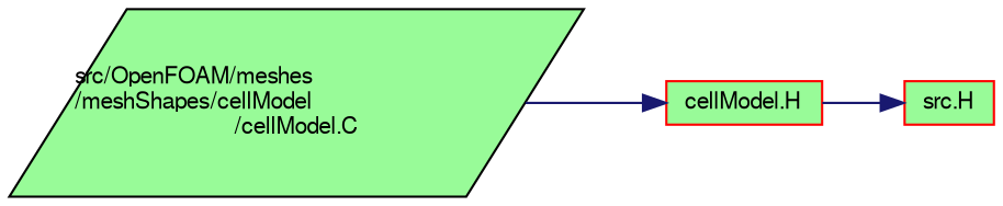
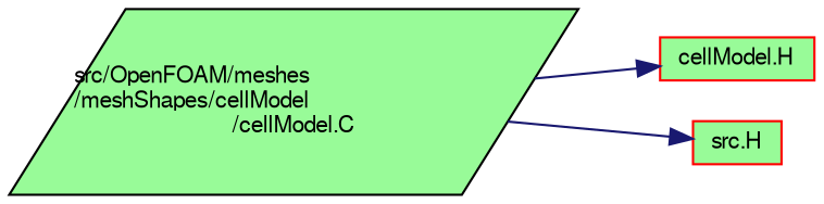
  digraph {
    rankdir=LR
    node [color=red fillcolor=palegreen fontname=FreeSans fontsize=10 shape=box style=filled]
    edge [color=midnightblue fontname=FreeSans fontsize=10 labelfontname=FreeSans labelfontsize=10 style=solid]
    n1 [color=black fontcolor=black height=0.2 label="src/OpenFOAM/meshes\l/meshShapes/cellModel\l/cellModel.C" shape=parallelogram width=0.4]
    n2 [height=0.2 label="cellModel.H" width=0.4]
    n3 [height=0.2 label="src.H" width=0.4]
    n1 -> n2
-   n2 -> n3
+   n1 -> n3
  }
